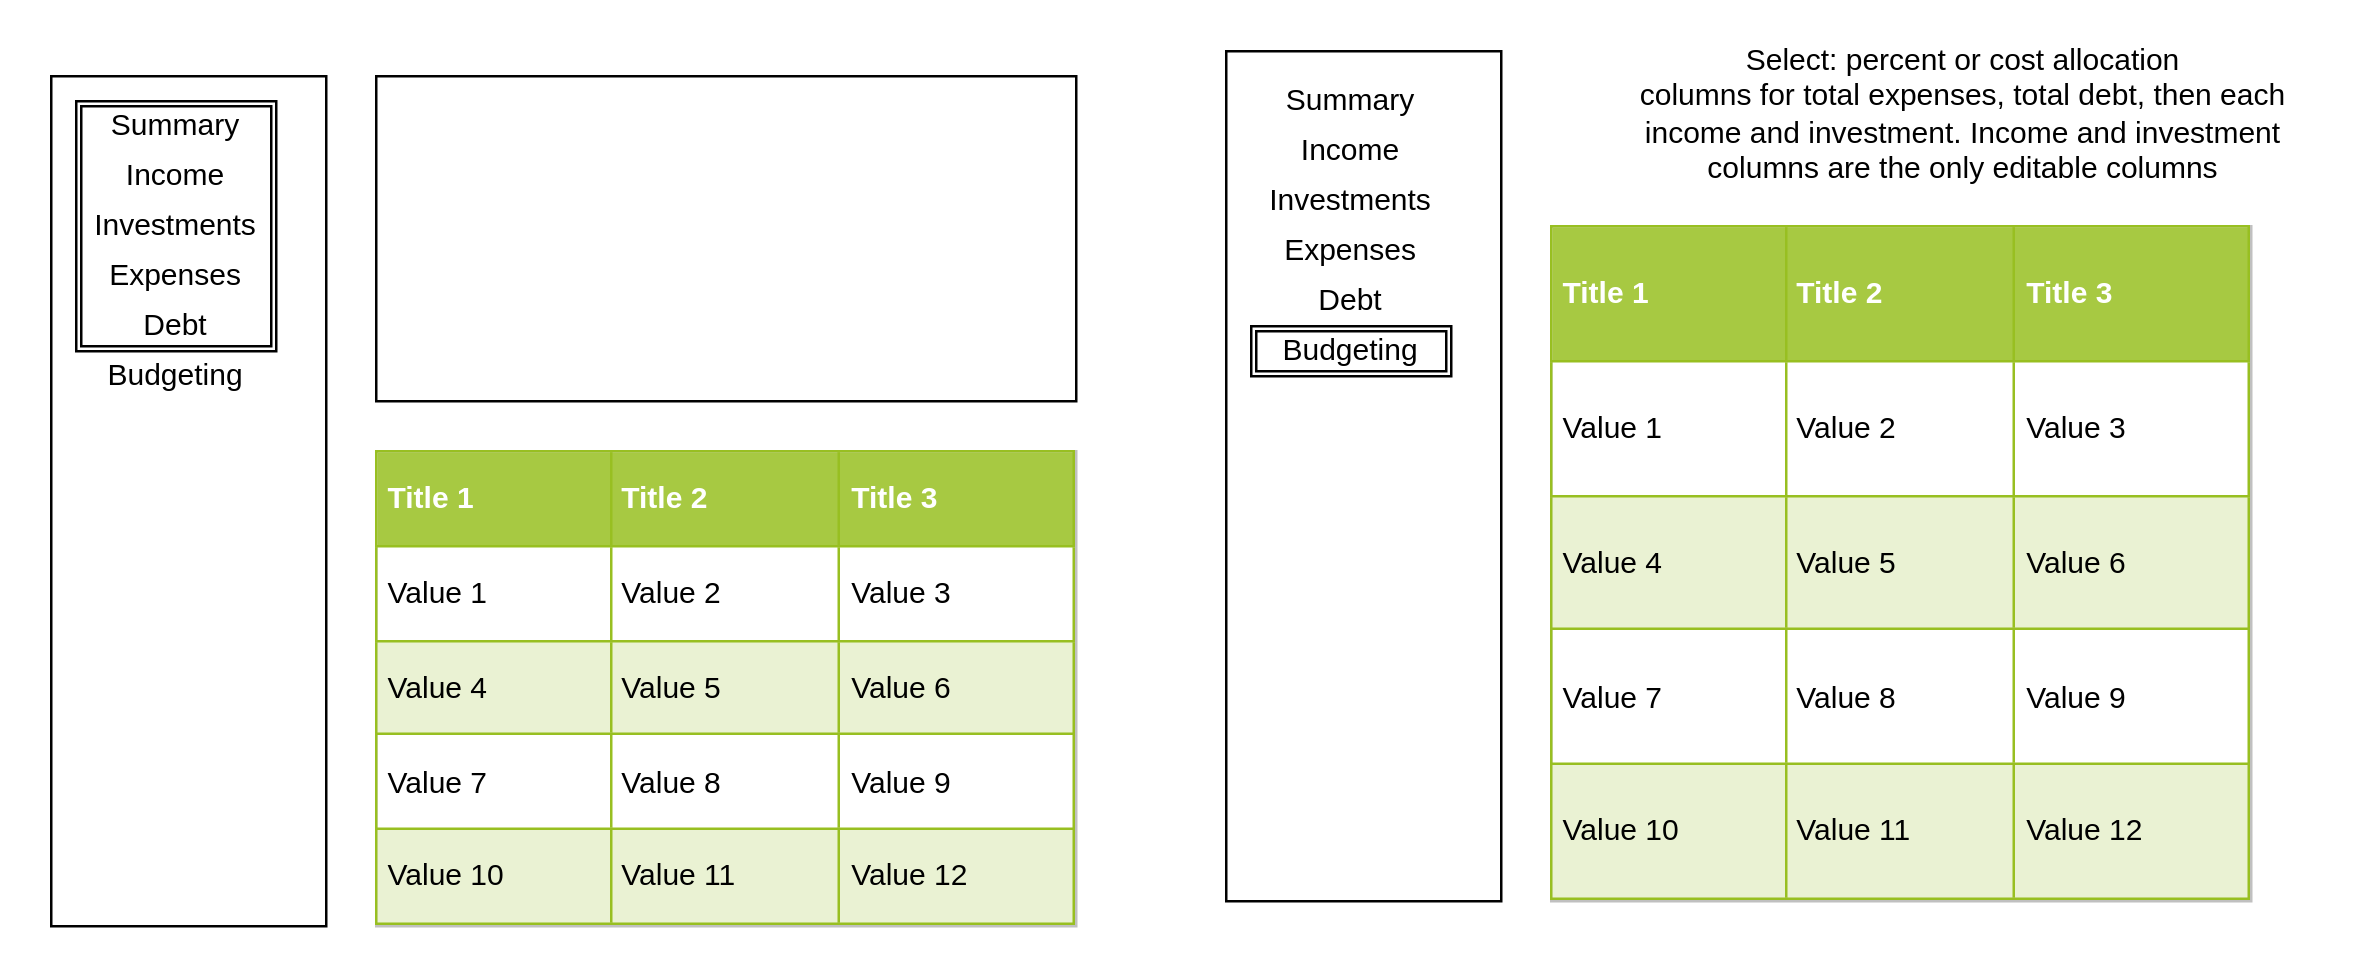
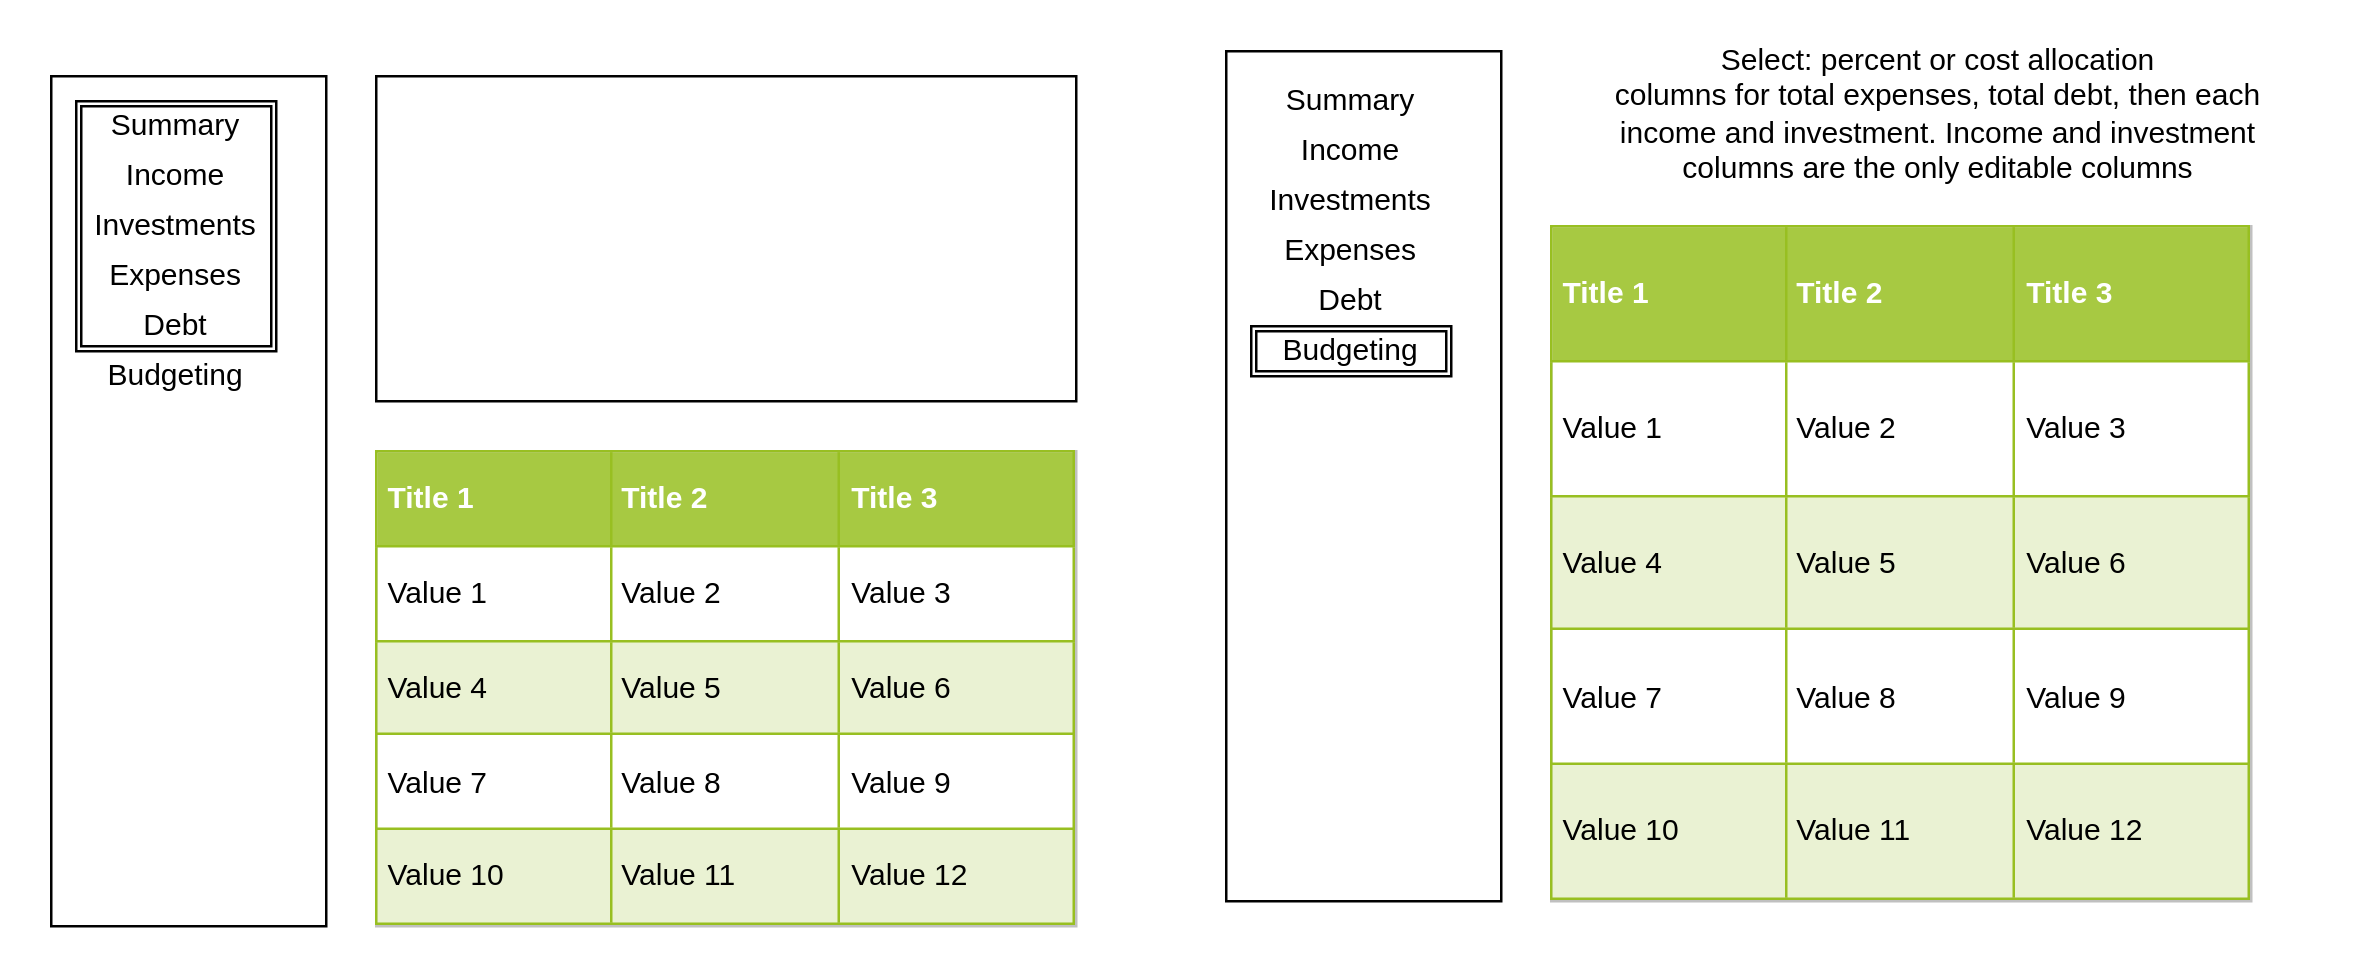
  <mxCell id="0" />
  <mxCell id="1" parent="0" />
  <mxCell id="2" value="" style="rounded=0;whiteSpace=wrap;html=1;" vertex="1" parent="1"><mxGeometry x="20" y="30" width="110" height="340" as="geometry" /></mxCell>
  <mxCell id="3" value="Income" style="text;html=1;strokeColor=none;fillColor=none;align=center;verticalAlign=middle;whiteSpace=wrap;rounded=0;" vertex="1" parent="1"><mxGeometry x="50" y="60" width="40" height="20" as="geometry" /></mxCell>
  <mxCell id="4" value="Investments" style="text;html=1;strokeColor=none;fillColor=none;align=center;verticalAlign=middle;whiteSpace=wrap;rounded=0;" vertex="1" parent="1"><mxGeometry x="50" y="80" width="40" height="20" as="geometry" /></mxCell>
  <mxCell id="5" value="Expenses" style="text;html=1;strokeColor=none;fillColor=none;align=center;verticalAlign=middle;whiteSpace=wrap;rounded=0;" vertex="1" parent="1"><mxGeometry x="50" y="100" width="40" height="20" as="geometry" /></mxCell>
  <mxCell id="6" value="Debt&lt;span style=&quot;color: rgba(0 , 0 , 0 , 0) ; font-family: monospace ; font-size: 0px ; white-space: nowrap&quot;&gt;%3CmxGraphModel%3E%3Croot%3E%3CmxCell%20id%3D%220%22%2F%3E%3CmxCell%20id%3D%221%22%20parent%3D%220%22%2F%3E%3CmxCell%20id%3D%222%22%20value%3D%22Investments%22%20style%3D%22text%3Bhtml%3D1%3BstrokeColor%3Dnone%3BfillColor%3Dnone%3Balign%3Dcenter%3BverticalAlign%3Dmiddle%3BwhiteSpace%3Dwrap%3Brounded%3D0%3B%22%20vertex%3D%221%22%20parent%3D%221%22%3E%3CmxGeometry%20x%3D%2270%22%20y%3D%22210%22%20width%3D%2240%22%20height%3D%2220%22%20as%3D%22geometry%22%2F%3E%3C%2FmxCell%3E%3C%2Froot%3E%3C%2FmxGraphModel%3E&lt;/span&gt;" style="text;html=1;strokeColor=none;fillColor=none;align=center;verticalAlign=middle;whiteSpace=wrap;rounded=0;" vertex="1" parent="1"><mxGeometry x="50" y="120" width="40" height="20" as="geometry" /></mxCell>
  <mxCell id="7" value="Budgeting" style="text;html=1;strokeColor=none;fillColor=none;align=center;verticalAlign=middle;whiteSpace=wrap;rounded=0;" vertex="1" parent="1"><mxGeometry x="50" y="140" width="40" height="20" as="geometry" /></mxCell>
  <mxCell id="8" value="" style="rounded=0;whiteSpace=wrap;html=1;" vertex="1" parent="1"><mxGeometry x="150" y="30" width="280" height="130" as="geometry" /></mxCell>
  <mxCell id="9" value="&lt;table border=&quot;1&quot; width=&quot;100%&quot; height=&quot;100%&quot; cellpadding=&quot;4&quot; style=&quot;width:100%;height:100%;border-collapse:collapse;&quot;&gt;&lt;tr style=&quot;background-color:#A7C942;color:#ffffff;border:1px solid #98bf21;&quot;&gt;&lt;th align=&quot;left&quot;&gt;Title 1&lt;/th&gt;&lt;th align=&quot;left&quot;&gt;Title 2&lt;/th&gt;&lt;th align=&quot;left&quot;&gt;Title 3&lt;/th&gt;&lt;/tr&gt;&lt;tr style=&quot;border:1px solid #98bf21;&quot;&gt;&lt;td&gt;Value 1&lt;/td&gt;&lt;td&gt;Value 2&lt;/td&gt;&lt;td&gt;Value 3&lt;/td&gt;&lt;/tr&gt;&lt;tr style=&quot;background-color:#EAF2D3;border:1px solid #98bf21;&quot;&gt;&lt;td&gt;Value 4&lt;/td&gt;&lt;td&gt;Value 5&lt;/td&gt;&lt;td&gt;Value 6&lt;/td&gt;&lt;/tr&gt;&lt;tr style=&quot;border:1px solid #98bf21;&quot;&gt;&lt;td&gt;Value 7&lt;/td&gt;&lt;td&gt;Value 8&lt;/td&gt;&lt;td&gt;Value 9&lt;/td&gt;&lt;/tr&gt;&lt;tr style=&quot;background-color:#EAF2D3;border:1px solid #98bf21;&quot;&gt;&lt;td&gt;Value 10&lt;/td&gt;&lt;td&gt;Value 11&lt;/td&gt;&lt;td&gt;Value 12&lt;/td&gt;&lt;/tr&gt;&lt;/table&gt;" style="text;html=1;strokeColor=#c0c0c0;fillColor=#ffffff;overflow=fill;rounded=0;" vertex="1" parent="1"><mxGeometry x="150" y="180" width="280" height="190" as="geometry" /></mxCell>
  <mxCell id="10" value="" style="shape=ext;double=1;rounded=0;whiteSpace=wrap;html=1;fillColor=none;" vertex="1" parent="1"><mxGeometry x="30" y="40" width="80" height="100" as="geometry" /></mxCell>
  <mxCell id="11" value="Summary" style="text;html=1;strokeColor=none;fillColor=none;align=center;verticalAlign=middle;whiteSpace=wrap;rounded=0;" vertex="1" parent="1"><mxGeometry x="50" y="40" width="40" height="20" as="geometry" /></mxCell>
  <mxCell id="12" value="" style="rounded=0;whiteSpace=wrap;html=1;" vertex="1" parent="1"><mxGeometry x="490" y="20" width="110" height="340" as="geometry" /></mxCell>
  <mxCell id="13" value="Income" style="text;html=1;strokeColor=none;fillColor=none;align=center;verticalAlign=middle;whiteSpace=wrap;rounded=0;" vertex="1" parent="1"><mxGeometry x="520" y="50" width="40" height="20" as="geometry" /></mxCell>
  <mxCell id="14" value="Investments" style="text;html=1;strokeColor=none;fillColor=none;align=center;verticalAlign=middle;whiteSpace=wrap;rounded=0;" vertex="1" parent="1"><mxGeometry x="520" y="70" width="40" height="20" as="geometry" /></mxCell>
  <mxCell id="15" value="Expenses" style="text;html=1;strokeColor=none;fillColor=none;align=center;verticalAlign=middle;whiteSpace=wrap;rounded=0;" vertex="1" parent="1"><mxGeometry x="520" y="90" width="40" height="20" as="geometry" /></mxCell>
  <mxCell id="16" value="Debt&lt;span style=&quot;color: rgba(0 , 0 , 0 , 0) ; font-family: monospace ; font-size: 0px ; white-space: nowrap&quot;&gt;%3CmxGraphModel%3E%3Croot%3E%3CmxCell%20id%3D%220%22%2F%3E%3CmxCell%20id%3D%221%22%20parent%3D%220%22%2F%3E%3CmxCell%20id%3D%222%22%20value%3D%22Investments%22%20style%3D%22text%3Bhtml%3D1%3BstrokeColor%3Dnone%3BfillColor%3Dnone%3Balign%3Dcenter%3BverticalAlign%3Dmiddle%3BwhiteSpace%3Dwrap%3Brounded%3D0%3B%22%20vertex%3D%221%22%20parent%3D%221%22%3E%3CmxGeometry%20x%3D%2270%22%20y%3D%22210%22%20width%3D%2240%22%20height%3D%2220%22%20as%3D%22geometry%22%2F%3E%3C%2FmxCell%3E%3C%2Froot%3E%3C%2FmxGraphModel%3E&lt;/span&gt;" style="text;html=1;strokeColor=none;fillColor=none;align=center;verticalAlign=middle;whiteSpace=wrap;rounded=0;" vertex="1" parent="1"><mxGeometry x="520" y="110" width="40" height="20" as="geometry" /></mxCell>
  <mxCell id="17" value="Budgeting" style="text;html=1;strokeColor=none;fillColor=none;align=center;verticalAlign=middle;whiteSpace=wrap;rounded=0;" vertex="1" parent="1"><mxGeometry x="520" y="130" width="40" height="20" as="geometry" /></mxCell>
  <mxCell id="18" value="&lt;table border=&quot;1&quot; width=&quot;100%&quot; height=&quot;100%&quot; cellpadding=&quot;4&quot; style=&quot;width:100%;height:100%;border-collapse:collapse;&quot;&gt;&lt;tr style=&quot;background-color:#A7C942;color:#ffffff;border:1px solid #98bf21;&quot;&gt;&lt;th align=&quot;left&quot;&gt;Title 1&lt;/th&gt;&lt;th align=&quot;left&quot;&gt;Title 2&lt;/th&gt;&lt;th align=&quot;left&quot;&gt;Title 3&lt;/th&gt;&lt;/tr&gt;&lt;tr style=&quot;border:1px solid #98bf21;&quot;&gt;&lt;td&gt;Value 1&lt;/td&gt;&lt;td&gt;Value 2&lt;/td&gt;&lt;td&gt;Value 3&lt;/td&gt;&lt;/tr&gt;&lt;tr style=&quot;background-color:#EAF2D3;border:1px solid #98bf21;&quot;&gt;&lt;td&gt;Value 4&lt;/td&gt;&lt;td&gt;Value 5&lt;/td&gt;&lt;td&gt;Value 6&lt;/td&gt;&lt;/tr&gt;&lt;tr style=&quot;border:1px solid #98bf21;&quot;&gt;&lt;td&gt;Value 7&lt;/td&gt;&lt;td&gt;Value 8&lt;/td&gt;&lt;td&gt;Value 9&lt;/td&gt;&lt;/tr&gt;&lt;tr style=&quot;background-color:#EAF2D3;border:1px solid #98bf21;&quot;&gt;&lt;td&gt;Value 10&lt;/td&gt;&lt;td&gt;Value 11&lt;/td&gt;&lt;td&gt;Value 12&lt;/td&gt;&lt;/tr&gt;&lt;/table&gt;" style="text;html=1;strokeColor=#c0c0c0;fillColor=#ffffff;overflow=fill;rounded=0;" vertex="1" parent="1"><mxGeometry x="620" y="90" width="280" height="270" as="geometry" /></mxCell>
  <mxCell id="19" value="" style="shape=ext;double=1;rounded=0;whiteSpace=wrap;html=1;fillColor=none;" vertex="1" parent="1"><mxGeometry x="500" y="130" width="80" height="20" as="geometry" /></mxCell>
  <mxCell id="20" value="Summary" style="text;html=1;strokeColor=none;fillColor=none;align=center;verticalAlign=middle;whiteSpace=wrap;rounded=0;" vertex="1" parent="1"><mxGeometry x="520" y="30" width="40" height="20" as="geometry" /></mxCell>
- <mxCell id="21" value="Select: percent or cost allocation&lt;br&gt;columns for total expenses, total debt, then each income and investment. Income and investment columns are the only editable columns" style="text;html=1;strokeColor=none;fillColor=none;align=center;verticalAlign=middle;whiteSpace=wrap;rounded=0;" vertex="1" parent="1"><mxGeometry x="650" y="20" width="270" height="50" as="geometry" /></mxCell>
+ <mxCell id="21" value="Select: percent or cost allocation&lt;br&gt;columns for total expenses, total debt, then each income and investment. Income and investment columns are the only editable columns" style="text;html=1;strokeColor=none;fillColor=none;align=center;verticalAlign=middle;whiteSpace=wrap;rounded=0;" vertex="1" parent="1"><mxGeometry x="640" y="20" width="270" height="50" as="geometry" /></mxCell>
